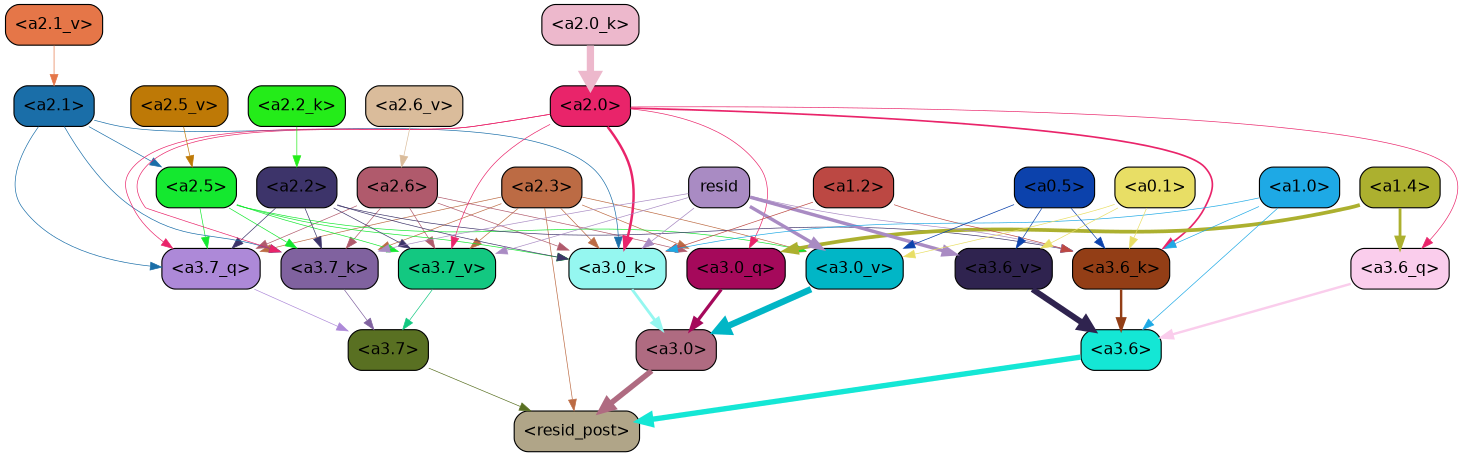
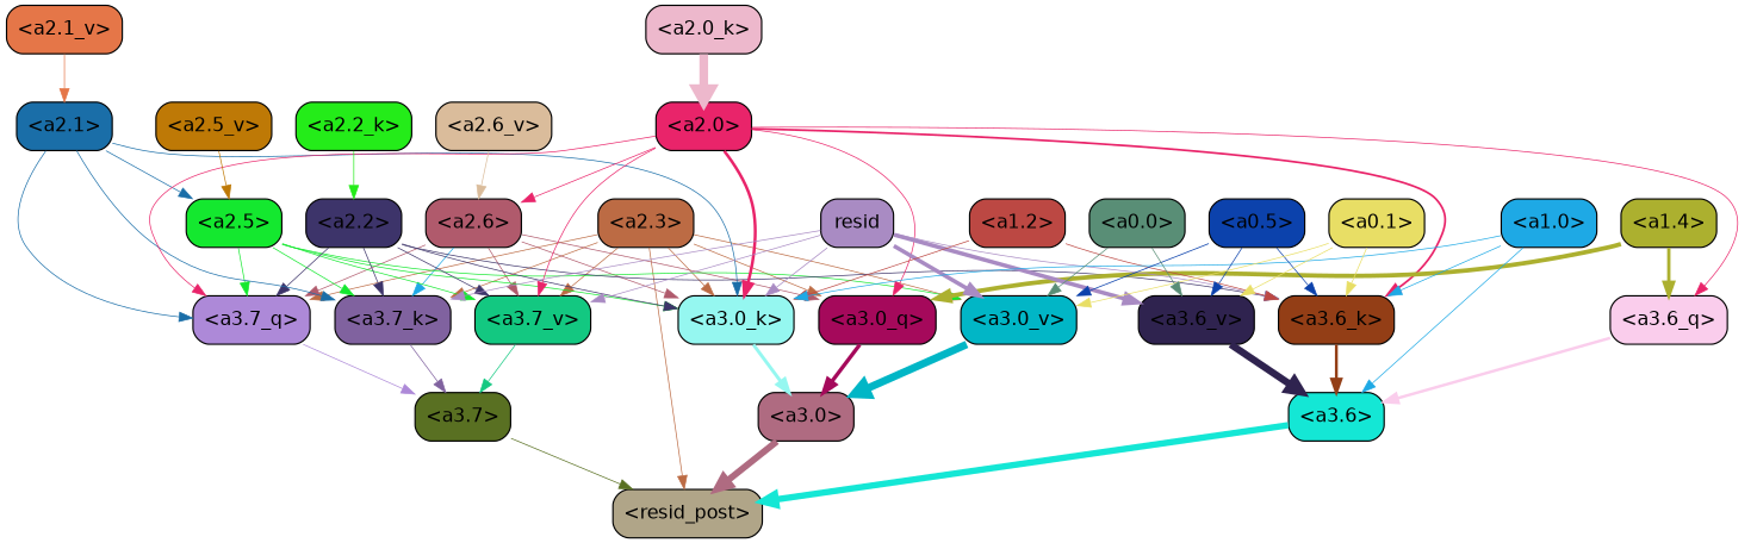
  strict digraph {
    splines=true
    node [color=black fontname=Helvetica shape=box style="filled, rounded"]
    edge [color="#bc6b44" penwidth=0.6]
    "<a3.7>" [fillcolor="#597022"]
    "<resid_post>" [fillcolor="#b0a588"]
    "<a3.6>" [fillcolor="#14e7d5"]
    "<a3.0>" [fillcolor="#af6b81"]
    "<a2.3>" [fillcolor="#bc6b44"]
    "<a3.7_q>" [fillcolor="#ad89d8"]
    "<a3.0_q>" [fillcolor="#a5095b"]
    "<a3.7_k>" [fillcolor="#80629f"]
    "<a3.0_k>" [fillcolor="#95f7f0"]
    "<a3.7_v>" [fillcolor="#13c881"]
    "<a3.0_v>" [fillcolor="#01b6c6"]
    "<a3.6_q>" [fillcolor="#facdec"]
    "<a3.6_k>" [fillcolor="#933e16"]
    "<a3.6_v>" [fillcolor="#2f234f"]
    "<a2.6>" [fillcolor="#b05a6c"]
    "<a2.5>" [fillcolor="#14e82f"]
    "<a2.2>" [fillcolor="#3d346a"]
    "<a2.1>" [fillcolor="#1a6ea8"]
    "<a2.0>" [fillcolor="#e9246a"]
    "<a1.4>" [fillcolor="#acb02f"]
    n21 [fillcolor="#a98bc3" label=resid]
    "<a1.2>" [fillcolor="#bc4843"]
    "<a1.0>" [fillcolor="#1ea9e5"]
    "<a0.5>" [fillcolor="#0c42ac"]
    "<a0.1>" [fillcolor="#e8de65"]
+   "<a0.0>" [fillcolor="#598e76"]
    "<a2.2_k>" [fillcolor="#24ec19"]
    "<a2.0_k>" [fillcolor="#edb8cc"]
    "<a2.6_v>" [fillcolor="#dabc9b"]
    "<a2.5_v>" [fillcolor="#be7906"]
    "<a2.1_v>" [fillcolor="#e57648"]
    "<a3.7>" -> "<resid_post>" [color="#597022"]
    "<a3.6>" -> "<resid_post>" [color="#14e7d5" penwidth=4.7534414529800415]
    "<a3.0>" -> "<resid_post>" [color="#af6b81" penwidth=4.898576855659485]
    "<a2.3>" -> "<resid_post>"
    "<a2.3>" -> "<a3.7_q>"
    "<a2.3>" -> "<a3.0_q>"
    "<a2.3>" -> "<a3.7_k>"
    "<a2.3>" -> "<a3.0_k>"
    "<a2.3>" -> "<a3.7_v>"
    "<a2.3>" -> "<a3.0_v>"
    "<a3.7_q>" -> "<a3.7>" [color="#ad89d8"]
    "<a3.0_q>" -> "<a3.0>" [color="#a5095b" penwidth=2.870753765106201]
    "<a3.7_k>" -> "<a3.7>" [color="#80629f"]
    "<a3.0_k>" -> "<a3.0>" [color="#95f7f0" penwidth=2.520303964614868]
    "<a3.7_v>" -> "<a3.7>" [color="#13c881"]
    "<a3.0_v>" -> "<a3.0>" [color="#01b6c6" penwidth=5.680712580680847]
    "<a3.6_q>" -> "<a3.6>" [color="#facdec" penwidth=2.160832464694977]
    "<a3.6_k>" -> "<a3.6>" [color="#933e16" penwidth=2.13908451795578]
    "<a3.6_v>" -> "<a3.6>" [color="#2f234f" penwidth=5.297133803367615]
    "<a2.6>" -> "<a3.7_q>" [color="#b05a6c"]
    "<a2.6>" -> "<a3.0_q>" [color="#b05a6c"]
-   "<a2.6>" -> "<a3.7_k>" [color="#b05a6c"]
+   "<a2.6>" -> "<a3.7_k>" [color="#1ea9e5"]
    "<a2.6>" -> "<a3.0_k>" [color="#b05a6c"]
    "<a2.6>" -> "<a3.7_v>" [color="#b05a6c"]
    "<a2.5>" -> "<a3.7_q>" [color="#14e82f"]
    "<a2.5>" -> "<a3.7_k>" [color="#14e82f"]
    "<a2.5>" -> "<a3.0_k>" [color="#14e82f"]
    "<a2.5>" -> "<a3.7_v>" [color="#14e82f"]
    "<a2.5>" -> "<a3.0_v>" [color="#14e82f"]
    "<a2.2>" -> "<a3.7_q>" [color="#3d346a"]
    "<a2.2>" -> "<a3.7_k>" [color="#3d346a"]
    "<a2.2>" -> "<a3.0_k>" [color="#3d346a"]
    "<a2.2>" -> "<a3.7_v>" [color="#3d346a"]
    "<a2.2>" -> "<a3.6_k>" [color="#3d346a"]
    "<a2.1>" -> "<a3.7_q>" [color="#1a6ea8"]
    "<a2.1>" -> "<a3.7_k>" [color="#1a6ea8"]
    "<a2.1>" -> "<a3.0_k>" [color="#1a6ea8"]
    "<a2.1>" -> "<a2.5>" [color="#1a6ea8"]
    "<a2.0>" -> "<a3.7_q>" [color="#e9246a"]
    "<a2.0>" -> "<a3.0_q>" [color="#e9246a"]
-   "<a2.0>" -> "<a3.7_k>" [color="#e9246a"]
+   "<a2.0>" -> "<a2.6>" [color="#e9246a"]
    "<a2.0>" -> "<a3.0_k>" [color="#e9246a" penwidth=2.18752121925354]
    "<a2.0>" -> "<a3.7_v>" [color="#e9246a"]
    "<a2.0>" -> "<a3.6_q>" [color="#e9246a"]
    "<a2.0>" -> "<a3.6_k>" [color="#e9246a" penwidth=1.4957321882247925]
    "<a1.4>" -> "<a3.0_q>" [color="#acb02f" penwidth=3.299744725227356]
    "<a1.4>" -> "<a3.6_q>" [color="#acb02f" penwidth=2.4829938411712646]
    n21 -> "<a3.7_k>" [color="#a98bc3"]
    n21 -> "<a3.0_k>" [color="#a98bc3" penwidth=0.6394047290086746]
    n21 -> "<a3.7_v>" [color="#a98bc3"]
    n21 -> "<a3.0_v>" [color="#a98bc3" penwidth=3.0212591886520386]
    n21 -> "<a3.6_k>" [color="#a98bc3"]
    n21 -> "<a3.6_v>" [color="#a98bc3" penwidth=3.067279100418091]
    "<a1.2>" -> "<a3.0_k>" [color="#bc4843"]
    "<a1.2>" -> "<a3.6_k>" [color="#bc4843"]
    "<a1.0>" -> "<a3.6>" [color="#1ea9e5"]
    "<a1.0>" -> "<a3.0_k>" [color="#1ea9e5"]
    "<a1.0>" -> "<a3.6_k>" [color="#1ea9e5"]
    "<a0.5>" -> "<a3.0_v>" [color="#0c42ac" penwidth=0.648682102560997]
    "<a0.5>" -> "<a3.6_k>" [color="#0c42ac"]
    "<a0.5>" -> "<a3.6_v>" [color="#0c42ac"]
    "<a0.1>" -> "<a3.0_v>" [color="#e8de65"]
    "<a0.1>" -> "<a3.6_k>" [color="#e8de65"]
    "<a0.1>" -> "<a3.6_v>" [color="#e8de65"]
+   "<a0.0>" -> "<a3.0_v>" [color="#598e76"]
+   "<a0.0>" -> "<a3.6_v>" [color="#598e76"]
    "<a2.2_k>" -> "<a2.2>" [color="#24ec19"]
    "<a2.0_k>" -> "<a2.0>" [color="#edb8cc" penwidth=6.447777509689331]
    "<a2.6_v>" -> "<a2.6>" [color="#dabc9b"]
    "<a2.5_v>" -> "<a2.5>" [color="#be7906"]
    "<a2.1_v>" -> "<a2.1>" [color="#e57648"]
  }
